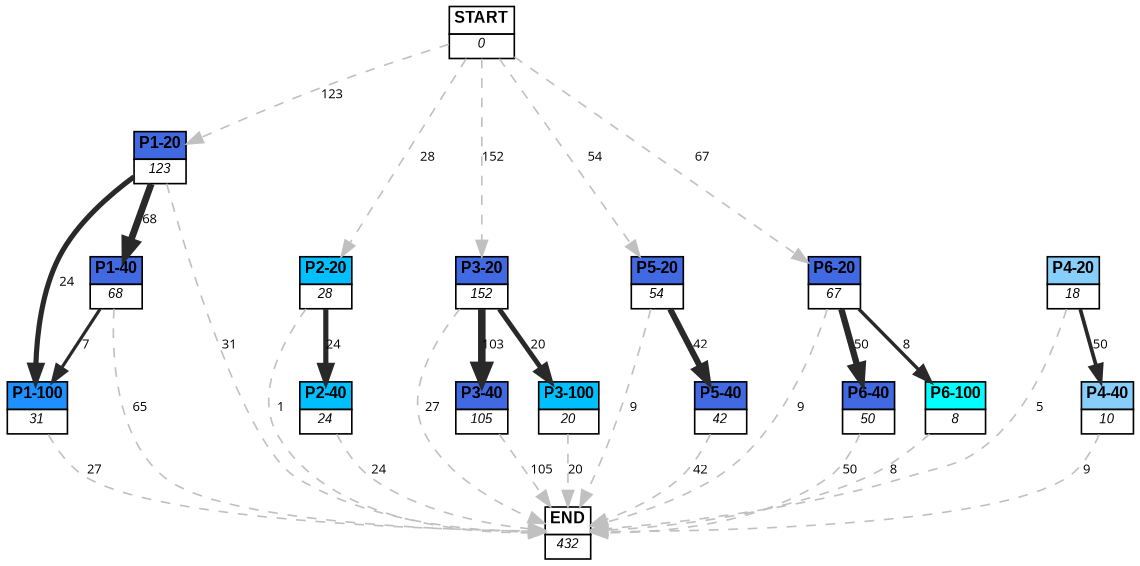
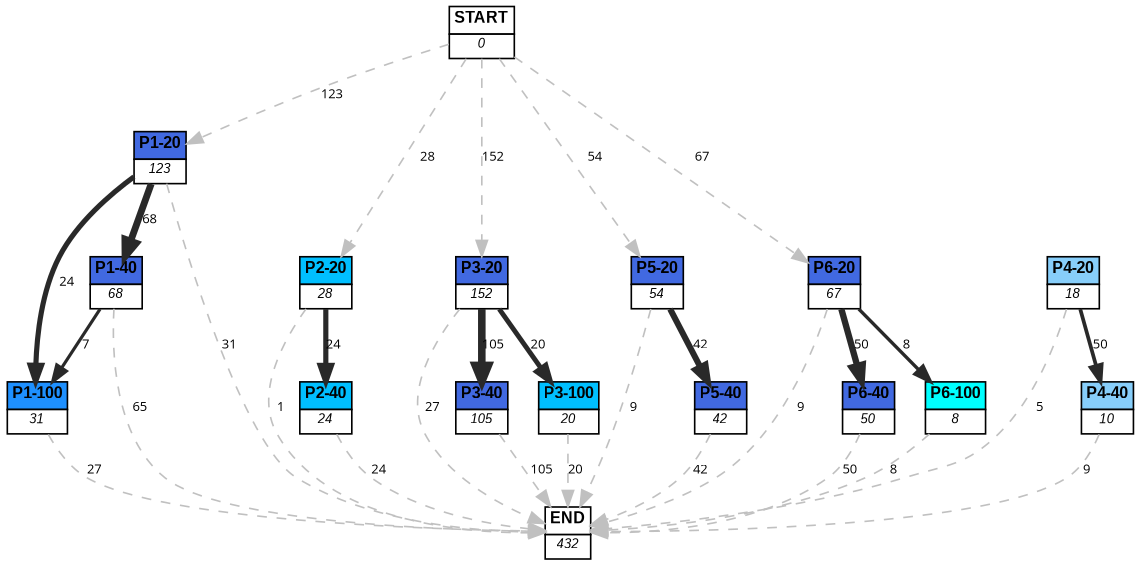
  digraph {
    fontname="Open Sans"
    node [fontname="Open Sans" shape=plain]
    edge [color=grey fontname="Open Sans" fontsize=8 labelfloat=false style=dashed]
    n1 [label=<<table border="0" cellborder="1" cellspacing="0"><tr><td bgcolor="royalblue"><FONT face="Arial" POINT-SIZE="10"><b>P1-20</b></FONT></td></tr><tr><td bgcolor="white"><FONT face="Arial" POINT-SIZE="8"><i>123</i></FONT></td></tr></table>>]
    n2 [label=<<table border="0" cellborder="1" cellspacing="0"><tr><td bgcolor="dodgerblue"><FONT face="Arial" POINT-SIZE="10"><b>P1-100</b></FONT></td></tr><tr><td bgcolor="white"><FONT face="Arial" POINT-SIZE="8"><i>31</i></FONT></td></tr></table>>]
    n3 [label=<<table border="0" cellborder="1" cellspacing="0"><tr><td bgcolor="royalblue"><FONT face="Arial" POINT-SIZE="10"><b>P1-40</b></FONT></td></tr><tr><td bgcolor="white"><FONT face="Arial" POINT-SIZE="8"><i>68</i></FONT></td></tr></table>>]
    n4 [label=<<table border="0" cellborder="1" cellspacing="0"><tr><td bgcolor="white"><FONT face="Arial" POINT-SIZE="10"><b>END</b></FONT></td></tr><tr><td bgcolor="white"><FONT face="Arial" POINT-SIZE="8"><i>432</i></FONT></td></tr></table>>]
    n5 [label=<<table border="0" cellborder="1" cellspacing="0"><tr><td bgcolor="deepskyblue"><FONT face="Arial" POINT-SIZE="10"><b>P2-20</b></FONT></td></tr><tr><td bgcolor="white"><FONT face="Arial" POINT-SIZE="8"><i>28</i></FONT></td></tr></table>>]
    n6 [label=<<table border="0" cellborder="1" cellspacing="0"><tr><td bgcolor="deepskyblue"><FONT face="Arial" POINT-SIZE="10"><b>P2-40</b></FONT></td></tr><tr><td bgcolor="white"><FONT face="Arial" POINT-SIZE="8"><i>24</i></FONT></td></tr></table>>]
    n7 [label=<<table border="0" cellborder="1" cellspacing="0"><tr><td bgcolor="royalblue"><FONT face="Arial" POINT-SIZE="10"><b>P3-20</b></FONT></td></tr><tr><td bgcolor="white"><FONT face="Arial" POINT-SIZE="8"><i>152</i></FONT></td></tr></table>>]
    n8 [label=<<table border="0" cellborder="1" cellspacing="0"><tr><td bgcolor="royalblue"><FONT face="Arial" POINT-SIZE="10"><b>P3-40</b></FONT></td></tr><tr><td bgcolor="white"><FONT face="Arial" POINT-SIZE="8"><i>105</i></FONT></td></tr></table>>]
    n9 [label=<<table border="0" cellborder="1" cellspacing="0"><tr><td bgcolor="deepskyblue"><FONT face="Arial" POINT-SIZE="10"><b>P3-100</b></FONT></td></tr><tr><td bgcolor="white"><FONT face="Arial" POINT-SIZE="8"><i>20</i></FONT></td></tr></table>>]
    n10 [label=<<table border="0" cellborder="1" cellspacing="0"><tr><td bgcolor="lightskyblue"><FONT face="Arial" POINT-SIZE="10"><b>P4-20</b></FONT></td></tr><tr><td bgcolor="white"><FONT face="Arial" POINT-SIZE="8"><i>18</i></FONT></td></tr></table>>]
    n11 [label=<<table border="0" cellborder="1" cellspacing="0"><tr><td bgcolor="lightskyblue"><FONT face="Arial" POINT-SIZE="10"><b>P4-40</b></FONT></td></tr><tr><td bgcolor="white"><FONT face="Arial" POINT-SIZE="8"><i>10</i></FONT></td></tr></table>>]
    n12 [label=<<table border="0" cellborder="1" cellspacing="0"><tr><td bgcolor="royalblue"><FONT face="Arial" POINT-SIZE="10"><b>P5-20</b></FONT></td></tr><tr><td bgcolor="white"><FONT face="Arial" POINT-SIZE="8"><i>54</i></FONT></td></tr></table>>]
    n13 [label=<<table border="0" cellborder="1" cellspacing="0"><tr><td bgcolor="royalblue"><FONT face="Arial" POINT-SIZE="10"><b>P5-40</b></FONT></td></tr><tr><td bgcolor="white"><FONT face="Arial" POINT-SIZE="8"><i>42</i></FONT></td></tr></table>>]
    n14 [label=<<table border="0" cellborder="1" cellspacing="0"><tr><td bgcolor="royalblue"><FONT face="Arial" POINT-SIZE="10"><b>P6-20</b></FONT></td></tr><tr><td bgcolor="white"><FONT face="Arial" POINT-SIZE="8"><i>67</i></FONT></td></tr></table>>]
    n15 [label=<<table border="0" cellborder="1" cellspacing="0"><tr><td bgcolor="royalblue"><FONT face="Arial" POINT-SIZE="10"><b>P6-40</b></FONT></td></tr><tr><td bgcolor="white"><FONT face="Arial" POINT-SIZE="8"><i>50</i></FONT></td></tr></table>>]
    n16 [label=<<table border="0" cellborder="1" cellspacing="0"><tr><td bgcolor="aqua"><FONT face="Arial" POINT-SIZE="10"><b>P6-100</b></FONT></td></tr><tr><td bgcolor="white"><FONT face="Arial" POINT-SIZE="8"><i>8</i></FONT></td></tr></table>>]
    n17 [label=<<table border="0" cellborder="1" cellspacing="0"><tr><td bgcolor="white"><FONT face="Arial" POINT-SIZE="10"><b>START</b></FONT></td></tr><tr><td bgcolor="white"><FONT face="Arial" POINT-SIZE="8"><i>0</i></FONT></td></tr></table>>]
    n1 -> n2 [color=grey16 label=24 penwidth=3.1780538303479458 style=""]
    n1 -> n3 [color=grey16 label=68 penwidth=4.219507705176107 style=""]
    n1 -> n4 [label=31]
    n2 -> n4 [label=27]
    n3 -> n2 [color=grey16 label=7 penwidth=1.9459101490553132 style=""]
    n3 -> n4 [label=65]
    n5 -> n4 [label=1]
    n5 -> n6 [color=grey16 label=24 penwidth=3.1780538303479458 style=""]
    n6 -> n4 [label=24]
    n7 -> n4 [label=27]
-   n7 -> n8 [color=grey16 label=103 penwidth=4.653960350157523 style=""]
+   n7 -> n8 [color=grey16 label=105 penwidth=4.653960350157523 style=""]
    n7 -> n9 [color=grey16 label=20 penwidth=2.995732273553991 style=""]
    n8 -> n4 [label=105]
    n9 -> n4 [label=20]
    n10 -> n4 [label=5]
    n10 -> n11 [color=grey16 label=50 penwidth=2.302585092994046 style=""]
    n11 -> n4 [label=9]
    n12 -> n4 [label=9]
    n12 -> n13 [color=grey16 label=42 penwidth=3.7376696182833684 style=""]
    n13 -> n4 [label=42]
    n14 -> n4 [label=9]
    n14 -> n15 [color=grey16 label=50 penwidth=3.912023005428146 style=""]
    n14 -> n16 [color=grey16 label=8 penwidth=2.0794415416798357 style=""]
    n15 -> n4 [label=50]
    n16 -> n4 [label=8]
    n17 -> n1 [label=123]
    n17 -> n5 [label=28]
    n17 -> n7 [label=152]
    n17 -> n12 [label=54]
    n17 -> n14 [label=67]
  }
